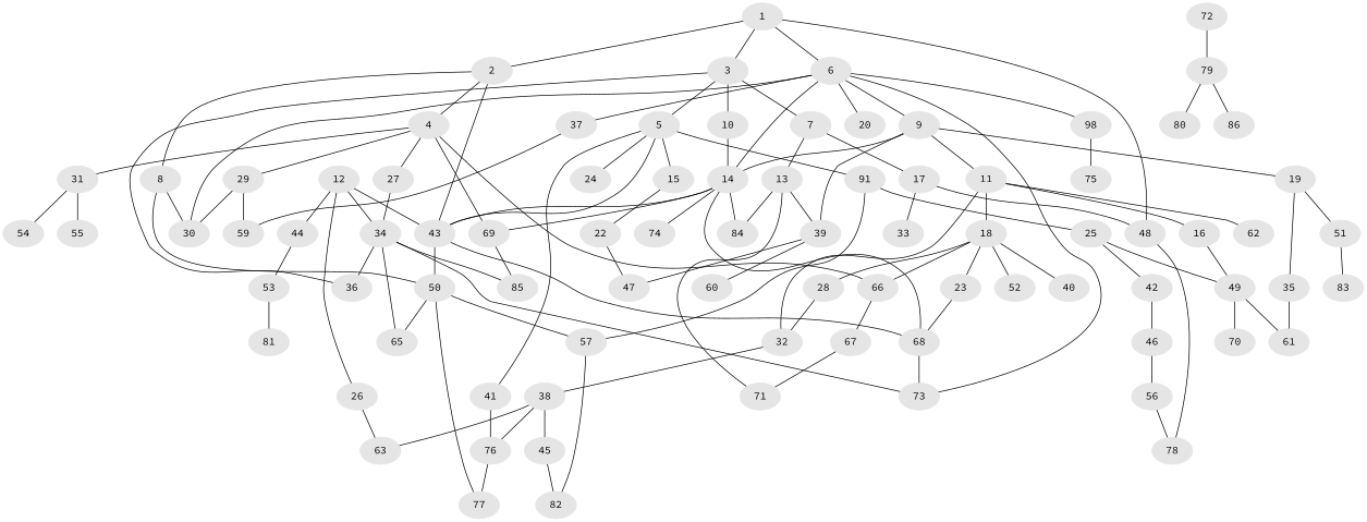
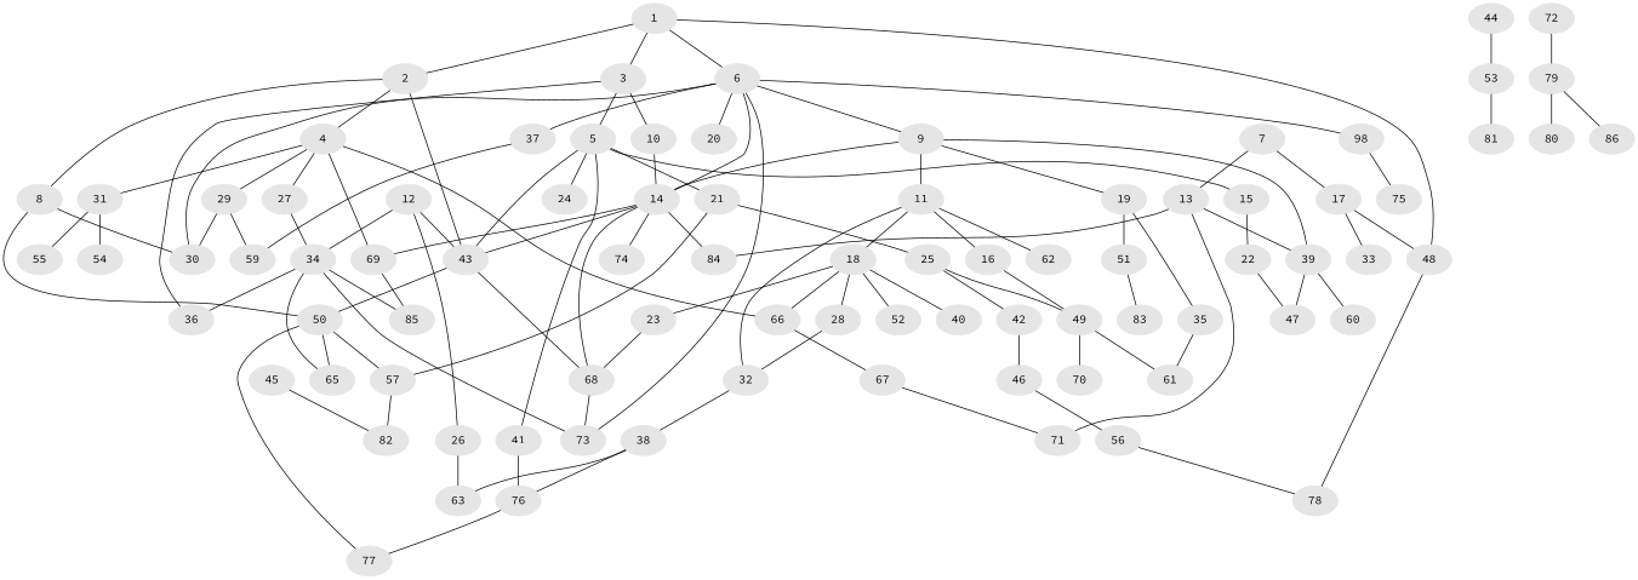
  graph {
    fontname="Source Code Pro"
    node [color=gray90 fontname="Source Code Pro" style=filled]
    edge [fontname="Source Code Pro" weight=1.0]
    1
    2
    3
    6
    48
    4
    8
    43
    5
    7
    10
    36
    9
    14
    20
    30
    37
    n18 [label=98]
    73
    78
    27
    29
    31
    66
    69
    50
    68
    15
-   21 [label=91]
+   21
    24
    41
    13
    17
    34
    59
    54
    55
    67
    85
    12
    26
    44
    22
    25
    57
    76
    11
    19
    39
    84
    74
    75
    71
    33
    65
    77
    16
    18
    32
    62
    35
    51
    47
    60
    49
    52
    23
    28
    40
    38
    63
    53
    61
    70
    83
    42
    82
    46
    45
    56
    81
    72
    79
    80
    86
    1 -- 2
    1 -- 3
    1 -- 6
    1 -- 48
    2 -- 4
    2 -- 8
    2 -- 43
    3 -- 5
-   3 -- 7
    3 -- 10
    3 -- 36
    6 -- 9
    6 -- 14
    6 -- 20
    6 -- 30
    6 -- 37
    6 -- n18
    6 -- 73
    48 -- 78
    4 -- 27
    4 -- 29
    4 -- 31
    4 -- 66
    4 -- 69
    8 -- 30
    8 -- 50
    43 -- 50
    43 -- 68
    5 -- 43
    5 -- 15
    5 -- 21
    5 -- 24
    5 -- 41
    7 -- 13
    7 -- 17
    10 -- 14 [weight=3.0]
    9 -- 14
    9 -- 11
    9 -- 19
    9 -- 39
    14 -- 43
    14 -- 69
    14 -- 68
    14 -- 84
    14 -- 74
    37 -- 59
    n18 -- 75
    27 -- 34
    29 -- 30
    29 -- 59
    31 -- 54
    31 -- 55
    66 -- 67
    69 -- 85
    50 -- 57
    50 -- 65
    50 -- 77
    68 -- 73
    15 -- 22
    21 -- 25
    21 -- 57
    41 -- 76
    13 -- 39
    13 -- 84
    13 -- 71
    17 -- 48
    17 -- 33
    34 -- 36
    34 -- 73
    34 -- 85
    34 -- 65
    67 -- 71
    12 -- 43
    12 -- 34
    12 -- 26
-   12 -- 44
    26 -- 63
    44 -- 53
    22 -- 47
    25 -- 49
    25 -- 42
    57 -- 82
    76 -- 77
    11 -- 16
    11 -- 18
    11 -- 32
    11 -- 62
    19 -- 35
    19 -- 51
    39 -- 47
    39 -- 60
    16 -- 49
    18 -- 66
    18 -- 52
    18 -- 23
    18 -- 28
    18 -- 40
    32 -- 38
    35 -- 61
    51 -- 83
    49 -- 61
    49 -- 70
    23 -- 68
    28 -- 32
    38 -- 76
    38 -- 63
-   38 -- 45
    53 -- 81
    42 -- 46
    46 -- 56
    45 -- 82
    56 -- 78
    72 -- 79
    79 -- 80
    79 -- 86
  }
